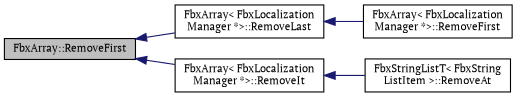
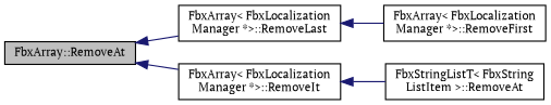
  digraph {
    fontname="PT Serif"
    rankdir=LR
    node [color=black fillcolor=white fontname="PT Serif" fontsize=10 shape=record style=filled]
    edge [color=midnightblue dir=back fontname="PT Serif" fontsize=10 labelfontname=Helvetica labelfontsize=10 style=solid]
-   n1 [fillcolor=grey75 fontcolor=black height=0.2 label="FbxArray::RemoveFirst" width=0.4]
+   n1 [fillcolor=grey75 fontcolor=black height=0.2 label="FbxArray::RemoveAt" width=0.4]
    n2 [height=0.2 label="FbxArray\< FbxLocalization\lManager *\>::RemoveLast" width=0.4]
    n3 [height=0.2 label="FbxArray\< FbxLocalization\lManager *\>::RemoveIt" width=0.4]
    n4 [height=0.2 label="FbxArray\< FbxLocalization\lManager *\>::RemoveFirst" width=0.4]
    n5 [height=0.2 label="FbxStringListT\< FbxString\lListItem \>::RemoveAt" width=0.4]
    n1 -> n2
    n1 -> n3
    n2 -> n4
    n3 -> n5
  }
